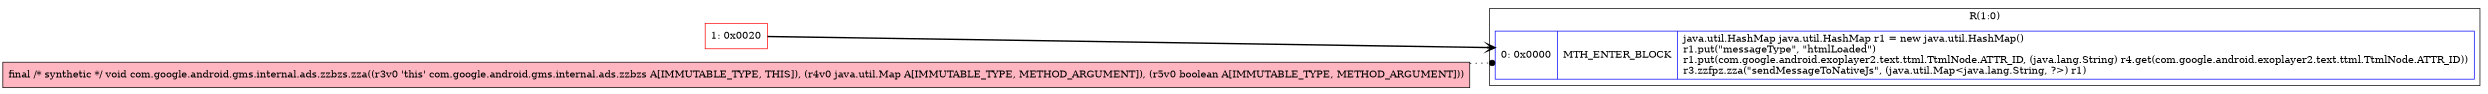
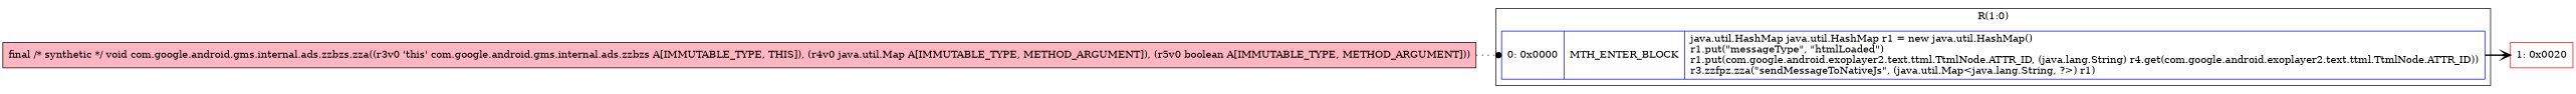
  digraph {
    rankdir=LR
    node [shape=record style=filled fillcolor=white]
    n1 [color=blue label="{0\:\ 0x0000|MTH_ENTER_BLOCK\l|java.util.HashMap java.util.HashMap r1 = new java.util.HashMap()\lr1.put(\"messageType\", \"htmlLoaded\")\lr1.put(com.google.android.exoplayer2.text.ttml.TtmlNode.ATTR_ID, (java.lang.String) r4.get(com.google.android.exoplayer2.text.ttml.TtmlNode.ATTR_ID))\lr3.zzfpz.zza(\"sendMessageToNativeJs\", (java.util.Map\<java.lang.String, ?\>) r1)\l}"]
    n2 [color=red label="{1\:\ 0x0020}"]
    n3 [label="{final \/* synthetic *\/ void com.google.android.gms.internal.ads.zzbzs.zza((r3v0 'this' com.google.android.gms.internal.ads.zzbzs A[IMMUTABLE_TYPE, THIS]), (r4v0 java.util.Map A[IMMUTABLE_TYPE, METHOD_ARGUMENT]), (r5v0 boolean A[IMMUTABLE_TYPE, METHOD_ARGUMENT])) }" fillcolor=lightpink]
    subgraph cluster_1 {
      label="R(1:0)"
      n1
    }
-   n2 -> n1 [style=bold arrowhead=vee]
+   n1 -> n2 [style=bold arrowhead=vee]
    n3 -> n1 [style=dotted arrowhead=dot]
  }
